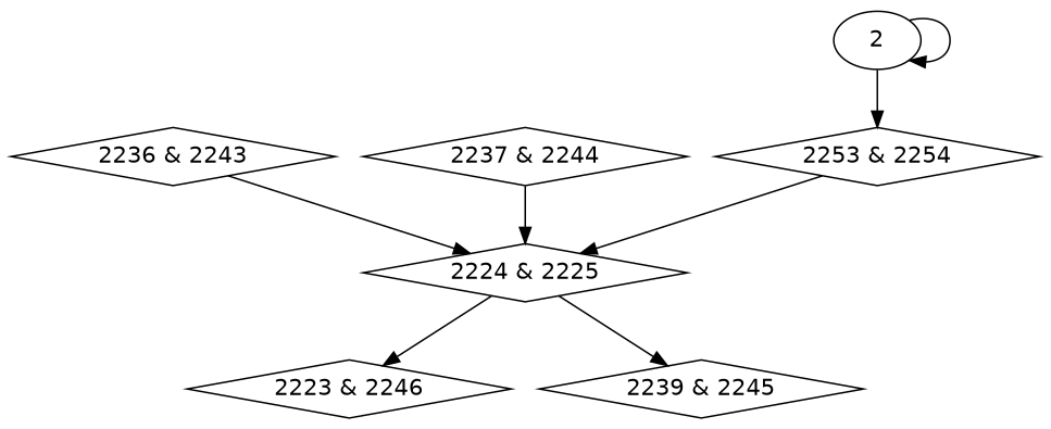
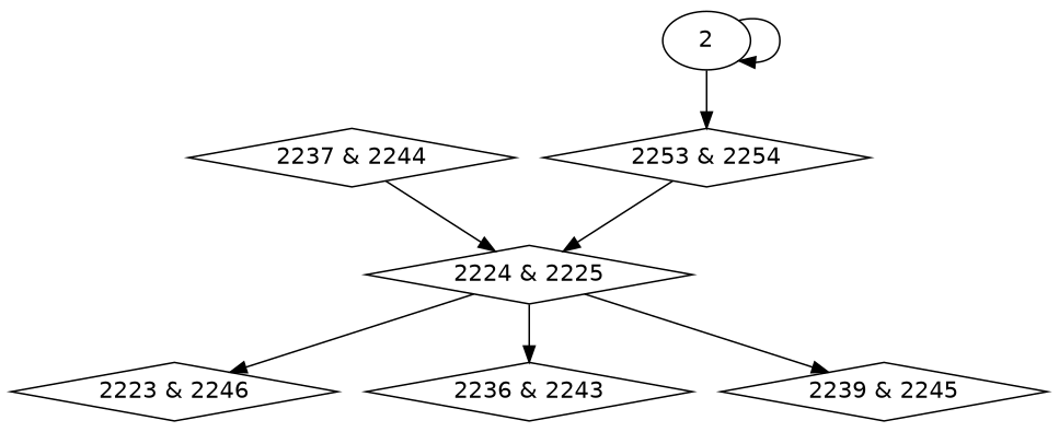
  digraph {
    fontname="DejaVu Sans"
    node [fontname="DejaVu Sans" shape=diamond]
    edge [fontname="DejaVu Sans"]
    n1 [label="2223 & 2246"]
    n2 [label="2224 & 2225"]
    n3 [label="2236 & 2243"]
    n4 [label="2239 & 2245"]
    n5 [label="2237 & 2244"]
    n6 [label="2253 & 2254"]
    n7 [label=2 shape=""]
    n2 -> n1
-   n3 -> n2
+   n2 -> n3
    n2 -> n4
    n5 -> n2
    n6 -> n2
    n7 -> n6
    n7 -> n7
  }
